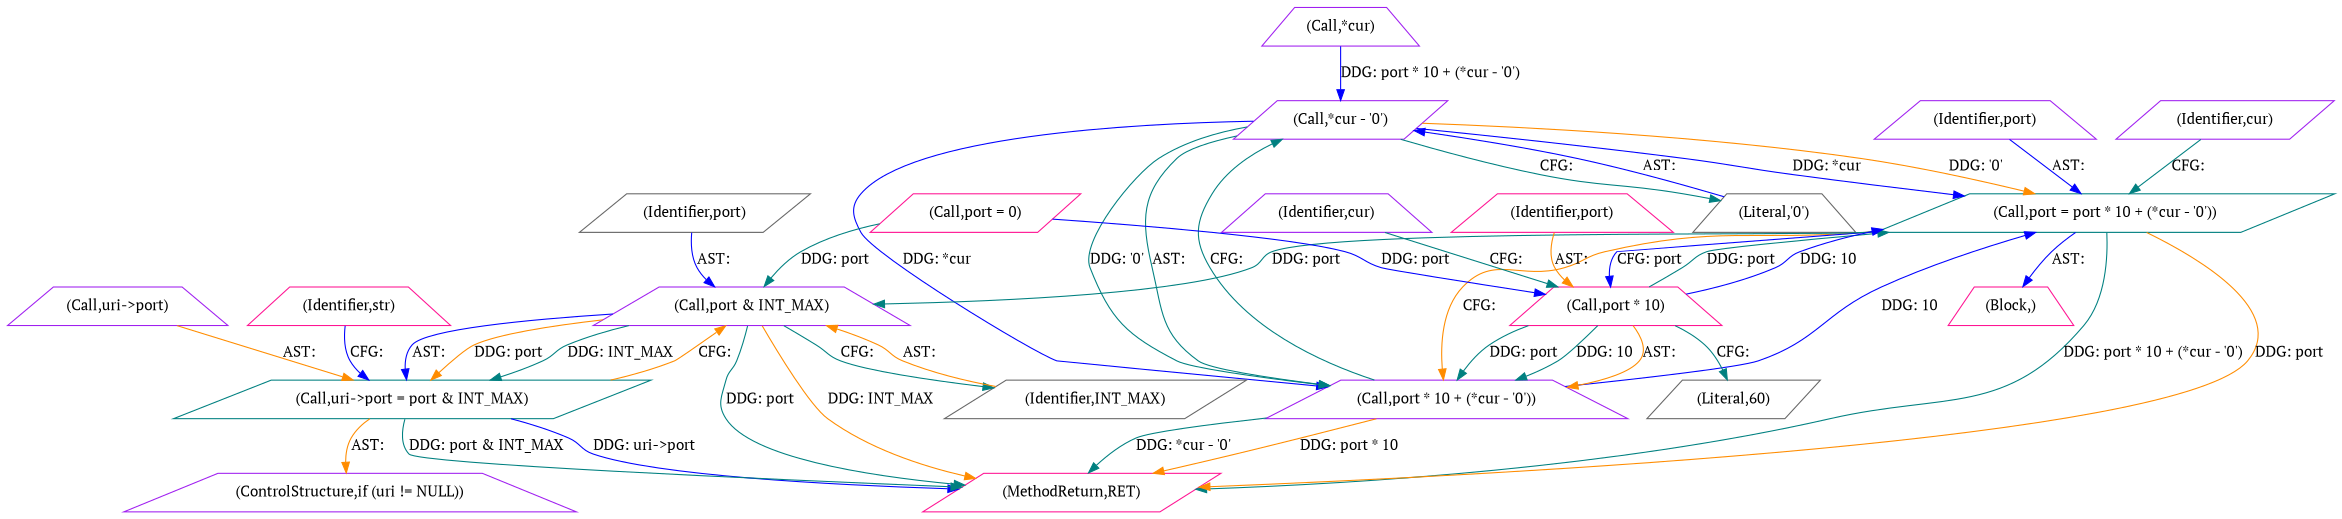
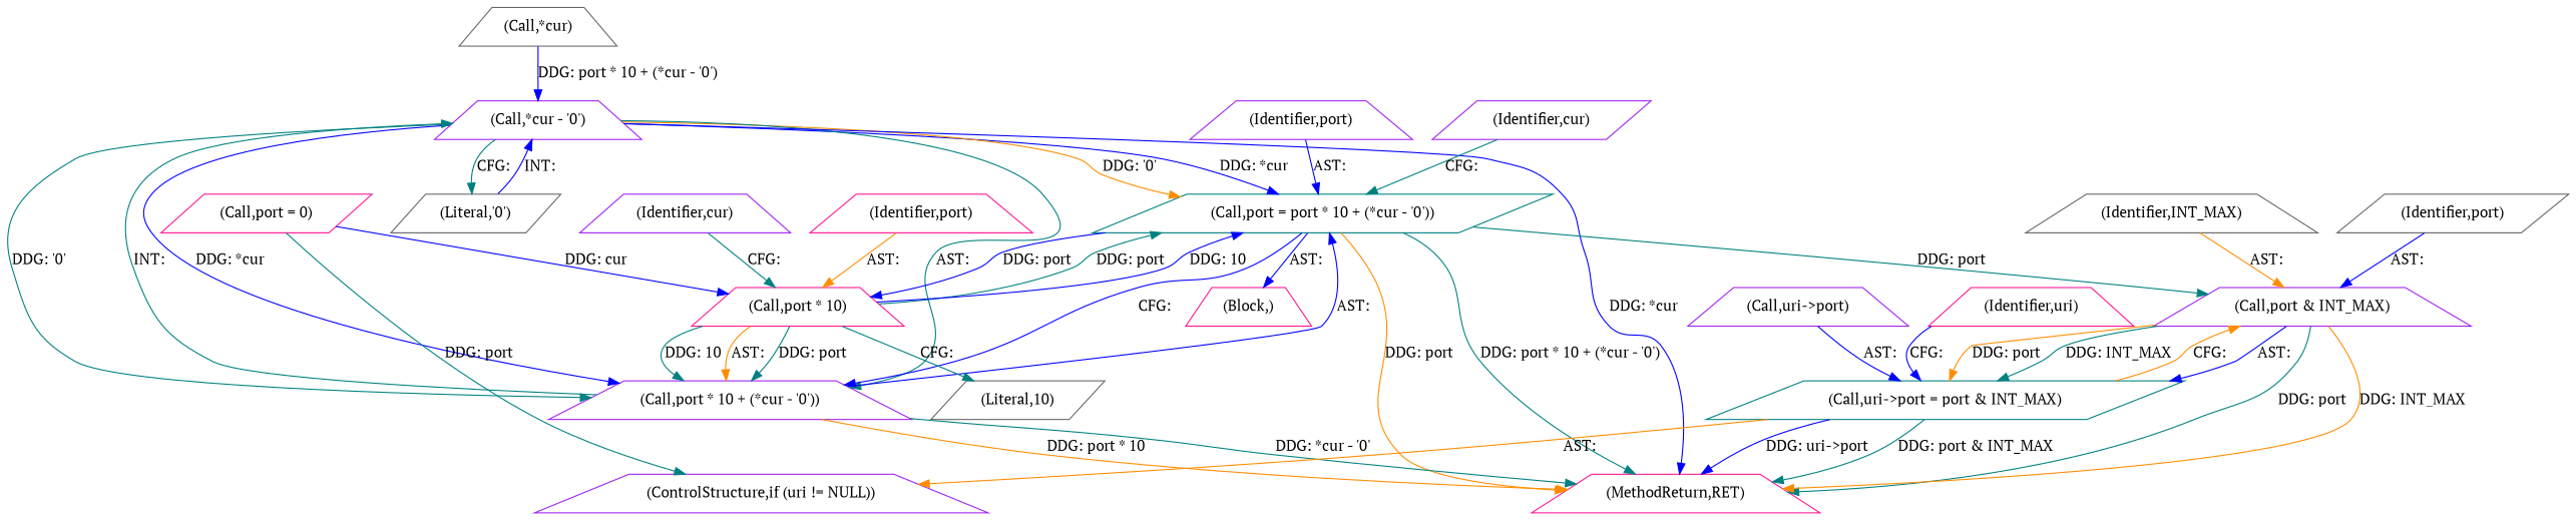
  digraph {
    fontname="PT Serif"
    node [color=purple fontname="PT Serif" shape=trapezium]
    edge [color=teal fontname="PT Serif"]
-   n1 [label="(Call,*cur - '0')" shape=parallelogram]
+   n1 [label="(Call,*cur - '0')"]
    n2 [color=teal label="(Call,port = port * 10 + (*cur - '0'))" shape=parallelogram]
    n3 [label="(Call,port * 10 + (*cur - '0'))"]
-   n4 [color=deeppink label="(MethodReturn,RET)" shape=parallelogram]
-   n5 [color=gray40 label="(Literal,'0')"]
+   n4 [color=deeppink label="(MethodReturn,RET)"]
+   n5 [color=gray40 label="(Literal,'0')" shape=parallelogram]
    n6 [color=deeppink label="(Call,port * 10)"]
    n7 [label="(Call,port & INT_MAX)"]
    n8 [color=deeppink label="(Block,)"]
-   n9 [color=gray40 label="(Literal,60)" shape=parallelogram]
+   n9 [color=gray40 label="(Literal,10)" shape=parallelogram]
    n10 [color=teal label="(Call,uri->port = port & INT_MAX)" shape=parallelogram]
-   n11 [color=gray40 label="(Identifier,INT_MAX)" shape=parallelogram]
+   n11 [color=gray40 label="(Identifier,INT_MAX)"]
    n12 [label="(ControlStructure,if (uri != NULL))"]
-   n13 [label="(Call,*cur)"]
+   n13 [color=gray40 label="(Call,*cur)"]
    n14 [label="(Call,uri->port)"]
-   n15 [color=deeppink label="(Identifier,str)"]
+   n15 [color=deeppink label="(Identifier,uri)"]
    n16 [label="(Identifier,port)"]
    n17 [label="(Identifier,cur)"]
    n18 [color=deeppink label="(Identifier,port)"]
    n19 [color=deeppink label="(Call,port = 0)" shape=parallelogram]
    n20 [label="(Identifier,cur)" shape=parallelogram]
    n21 [color=gray40 label="(Identifier,port)" shape=parallelogram]
    n1 -> n2 [color=blue label="DDG: *cur"]
    n1 -> n2 [color=darkorange label="DDG: '0'"]
    n1 -> n3 [label="AST: "]
    n1 -> n3 [color=blue label="DDG: *cur"]
    n1 -> n3 [label="DDG: '0'"]
+   n1 -> n4 [color=blue label="DDG: *cur"]
    n1 -> n5 [label="CFG: "]
-   n2 -> n3 [color=darkorange label="CFG: "]
+   n2 -> n3 [color=blue label="CFG: "]
    n2 -> n4 [label="DDG: port * 10 + (*cur - '0')"]
    n2 -> n4 [color=darkorange label="DDG: port"]
-   n2 -> n6 [color=blue label="CFG: port"]
+   n2 -> n6 [color=blue label="DDG: port"]
    n2 -> n7 [label="DDG: port"]
    n2 -> n8 [color=blue label="AST: "]
-   n3 -> n1 [label="CFG: "]
-   n3 -> n2 [color=blue label="DDG: 10"]
+   n3 -> n1 [label="INT: "]
+   n3 -> n2 [color=blue label="AST: "]
    n3 -> n4 [color=darkorange label="DDG: port * 10"]
    n3 -> n4 [label="DDG: *cur - '0'"]
-   n5 -> n1 [color=blue label="AST: "]
+   n5 -> n1 [color=blue label="INT: "]
    n6 -> n2 [label="DDG: port"]
    n6 -> n2 [color=blue label="DDG: 10"]
    n6 -> n3 [color=darkorange label="AST: "]
    n6 -> n3 [label="DDG: port"]
    n6 -> n3 [label="DDG: 10"]
    n6 -> n9 [label="CFG: "]
    n7 -> n4 [label="DDG: port"]
    n7 -> n4 [color=darkorange label="DDG: INT_MAX"]
    n7 -> n10 [color=blue label="AST: "]
    n7 -> n10 [color=darkorange label="DDG: port"]
    n7 -> n10 [label="DDG: INT_MAX"]
-   n7 -> n11 [label="CFG: "]
    n10 -> n4 [color=blue label="DDG: uri->port"]
    n10 -> n4 [label="DDG: port & INT_MAX"]
    n10 -> n7 [color=darkorange label="CFG: "]
    n10 -> n12 [color=darkorange label="AST: "]
    n11 -> n7 [color=darkorange label="AST: "]
    n13 -> n1 [color=blue label="DDG: port * 10 + (*cur - '0')"]
-   n14 -> n10 [color=darkorange label="AST: "]
+   n14 -> n10 [color=blue label="AST: "]
    n15 -> n10 [color=blue label="CFG: "]
    n16 -> n2 [color=blue label="AST: "]
    n17 -> n6 [label="CFG: "]
    n18 -> n6 [color=darkorange label="AST: "]
-   n19 -> n6 [color=blue label="DDG: port"]
-   n19 -> n7 [label="DDG: port"]
+   n19 -> n6 [color=blue label="DDG: cur"]
+   n19 -> n12 [label="DDG: port"]
    n20 -> n2 [label="CFG: "]
    n21 -> n7 [color=blue label="AST: "]
  }
